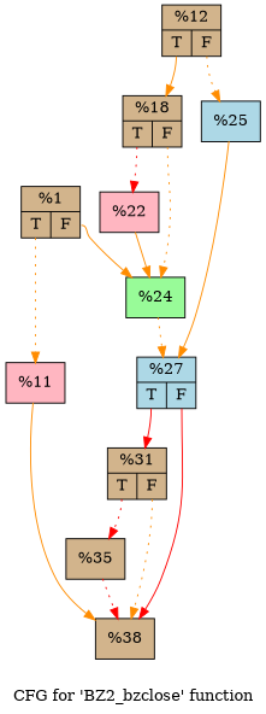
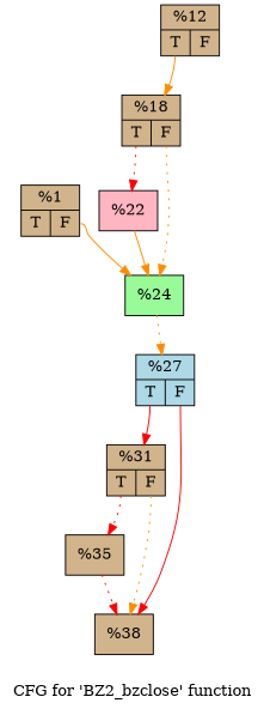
  digraph {
    label="CFG for 'BZ2_bzclose' function"
    node [fillcolor=tan shape=record style=filled]
    edge [color=darkorange style=dotted]
    n1 [label="{%1|{<s0>T|<s1>F}}"]
-   n2 [fillcolor=lightpink label="{%11}"]
    n3 [fillcolor=palegreen label="{%24}"]
    n4 [label="{%38}"]
    n5 [label="{%12|{<s0>T|<s1>F}}"]
    n6 [label="{%18|{<s0>T|<s1>F}}"]
-   n7 [fillcolor=lightblue label="{%25}"]
    n8 [fillcolor=lightpink label="{%22}"]
    n9 [fillcolor=lightblue label="{%27|{<s0>T|<s1>F}}"]
    n10 [label="{%31|{<s0>T|<s1>F}}"]
    n11 [label="{%35}"]
-   n1 -> n2 [tailport=s0]
    n1 -> n3 [style=solid tailport=s1]
-   n2 -> n4 [style=solid]
    n3 -> n9
    n5 -> n6 [style=solid tailport=s0]
-   n5 -> n7 [tailport=s1]
    n6 -> n3 [tailport=s1]
    n6 -> n8 [color=red tailport=s0]
-   n7 -> n9 [style=solid]
    n8 -> n3 [style=solid]
    n9 -> n4 [color=red style=solid tailport=s1]
    n9 -> n10 [color=red style=solid tailport=s0]
    n10 -> n4 [tailport=s1]
    n10 -> n11 [color=red tailport=s0]
    n11 -> n4 [color=red]
  }
